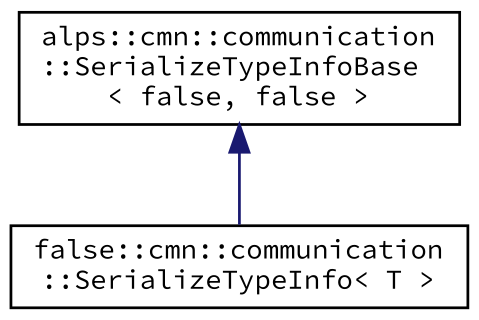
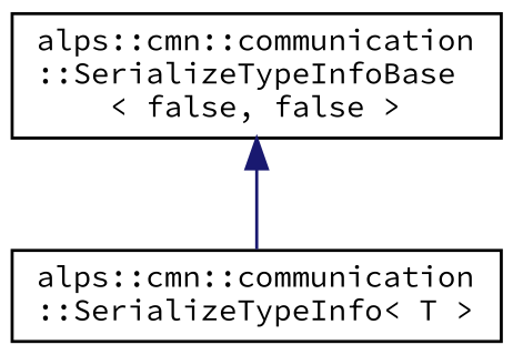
  digraph {
    rankdir=TB
    fontname="Source Code Pro"
    node [color=black fillcolor=white fontname="Source Code Pro" fontsize=10 shape=record style=filled]
    n1 [height=0.2 label="alps::cmn::communication\l::SerializeTypeInfoBase\l\< false, false \>" width=0.4]
-   n2 [height=0.2 label="false::cmn::communication\l::SerializeTypeInfo\< T \>" width=0.4]
+   n2 [height=0.2 label="alps::cmn::communication\l::SerializeTypeInfo\< T \>" width=0.4]
    n1 -> n2 [color=midnightblue dir=back fontname="Source Code Pro" fontsize=10 labelfontname=Helvetica labelfontsize=10 style=solid]
  }
